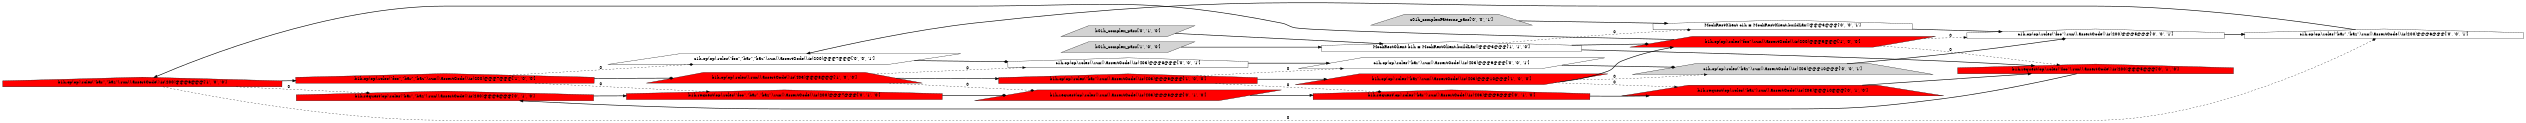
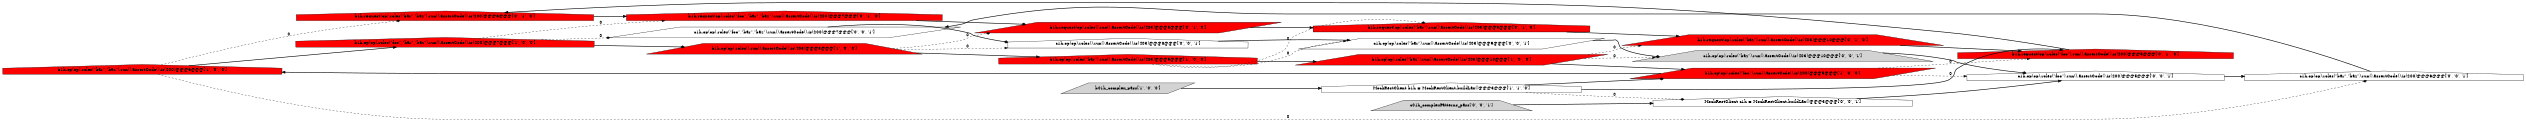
  digraph {
    rankdir=LR
    node [fillcolor=red shape=house style=filled]
    edge [style=bold arrowhead=normal]
    n1 [fillcolor=white label="c1h.op(op).roles(\"foo\",\"bar\",\"baz\").run().assertCode().is(200)@@@7@@@['0', '0', '1']" shape=parallelogram]
    n2 [fillcolor=white label="c1h.op(op).roles().run().assertCode().is(403)@@@8@@@['0', '0', '1']"]
    n3 [fillcolor=lightgray label="c1h.op(op).roles(\"baz\").run().assertCode().is(403)@@@10@@@['0', '0', '1']" shape=trapezium]
    n4 [fillcolor=white label="c1h.op(op).roles(\"foo\").run().assertCode().is(200)@@@5@@@['0', '0', '1']"]
    n5 [label="b1h.request(op).roles(\"foo\",\"bar\",\"baz\").run().assertCode().is(200)@@@7@@@['0', '1', '0']"]
    n6 [label="b1h.request(op).roles().run().assertCode().is(403)@@@8@@@['0', '1', '0']" shape=parallelogram]
    n7 [fillcolor=white label="c1h.op(op).roles(\"bar\").run().assertCode().is(403)@@@9@@@['0', '0', '1']" shape=parallelogram]
    n8 [fillcolor=lightgray label="c01h_complexPatterns_pass['0', '0', '1']" shape=trapezium]
    n9 [fillcolor=white label="MockRestClient c1h = MockRestClient.buildLax()@@@3@@@['0', '0', '1']"]
    n10 [label="b1h.request(op).roles(\"bar\").run().assertCode().is(403)@@@9@@@['0', '1', '0']"]
    n11 [label="b1h.request(op).roles(\"baz\").run().assertCode().is(403)@@@10@@@['0', '1', '0']" shape=trapezium]
    n12 [label="b1h.request(op).roles(\"bar\",\"baz\").run().assertCode().is(200)@@@6@@@['0', '1', '0']"]
    n13 [label="b1h.op(op).roles(\"baz\").run().assertCode().is(403)@@@10@@@['1', '0', '0']" shape=parallelogram]
    n14 [label="b1h.op(op).roles(\"foo\").run().assertCode().is(200)@@@5@@@['1', '0', '0']" shape=parallelogram]
    n15 [label="b1h.op(op).roles(\"bar\",\"baz\").run().assertCode().is(200)@@@6@@@['1', '0', '0']"]
    n16 [label="b1h.request(op).roles(\"foo\").run().assertCode().is(200)@@@5@@@['0', '1', '0']"]
-   n17 [fillcolor=lightgray label="b01h_complex_pass['0', '1', '0']" shape=parallelogram]
    n18 [fillcolor=white label="MockRestClient b1h = MockRestClient.buildLax()@@@3@@@['1', '1', '0']"]
    n19 [fillcolor=lightgray label="b01h_complex_pass['1', '0', '0']" shape=parallelogram]
    n20 [label="b1h.op(op).roles(\"bar\").run().assertCode().is(403)@@@9@@@['1', '0', '0']"]
    n21 [label="b1h.op(op).roles(\"foo\",\"bar\",\"baz\").run().assertCode().is(200)@@@7@@@['1', '0', '0']"]
    n22 [fillcolor=white label="c1h.op(op).roles(\"bar\",\"baz\").run().assertCode().is(200)@@@6@@@['0', '0', '1']"]
    n23 [label="b1h.op(op).roles().run().assertCode().is(403)@@@8@@@['1', '0', '0']" shape=trapezium]
    n1 -> n2 [arrowhead=diamond]
    n2 -> n7
    n3 -> n4 [arrowhead=diamond]
    n4 -> n22
    n5 -> n6 [arrowhead=diamond]
    n6 -> n10
    n7 -> n3 [arrowhead=diamond]
    n8 -> n9
    n9 -> n4
    n10 -> n11
    n11 -> n16
    n12 -> n5
    n13 -> n3 [label=0 style=dashed]
    n13 -> n11 [label=0 style=dashed]
    n13 -> n14
    n14 -> n4 [label=0 style=dashed]
    n14 -> n15
    n14 -> n16 [label=0 style=dashed]
    n15 -> n12 [label=0 style=dashed arrowhead=diamond]
    n15 -> n21
    n15 -> n22 [label=0 style=dashed arrowhead=diamond]
    n16 -> n12
-   n17 -> n18
    n18 -> n9 [label=0 style=dashed arrowhead=diamond]
    n18 -> n14 [arrowhead=diamond]
    n18 -> n16
    n19 -> n18
    n20 -> n7 [label=0 style=dashed]
    n20 -> n10 [label=0 style=dashed arrowhead=diamond]
    n20 -> n13
    n21 -> n1 [label=0 style=dashed arrowhead=diamond]
    n21 -> n5 [label=0 style=dashed]
    n21 -> n23 [arrowhead=diamond]
    n22 -> n1
    n23 -> n2 [label=0 style=dashed]
    n23 -> n6 [label=0 style=dashed arrowhead=diamond]
    n23 -> n20
  }
